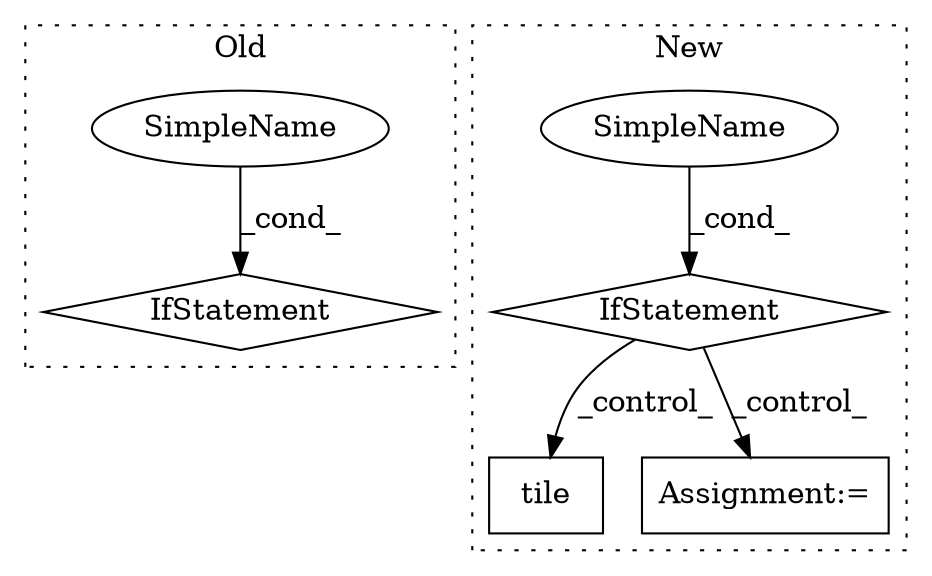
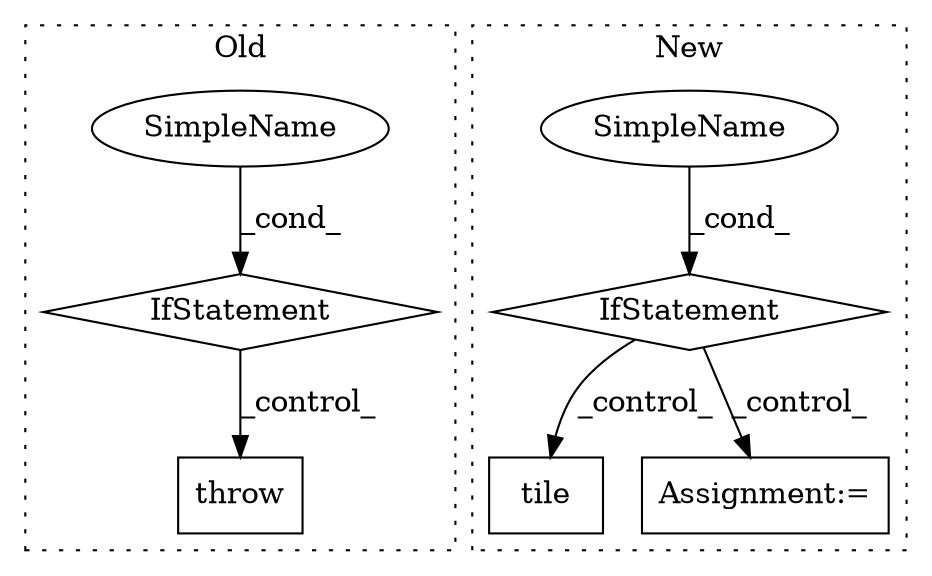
  digraph {
    node [a=25 shape=box]
+   n1 [a=53 l=6 label=throw s=8385]
    n2 [l="4,2" label=IfStatement s="8353,8375" shape=diamond]
    n3 [a=42 label=SimpleName shape=ellipse]
    n4 [a=32 l="5,1" label=tile s="8737,8837"]
    n5 [a=7 l=1 label="Assignment:=" s=8987]
    n6 [a=42 label=SimpleName shape=ellipse]
    n7 [l="4,2" label=IfStatement s="8674,8696" shape=diamond]
    subgraph cluster_1 {
      label=Old
      style=dotted
+     n1
      n2
      n3
    }
    subgraph cluster_2 {
      label=New
      style=dotted
      n4
      n5
      n6
      n7
    }
+   n2 -> n1 [label=_control_]
    n3 -> n2 [label=_cond_]
    n6 -> n7 [label=_cond_]
    n7 -> n4 [label=_control_]
    n7 -> n5 [label=_control_]
  }
